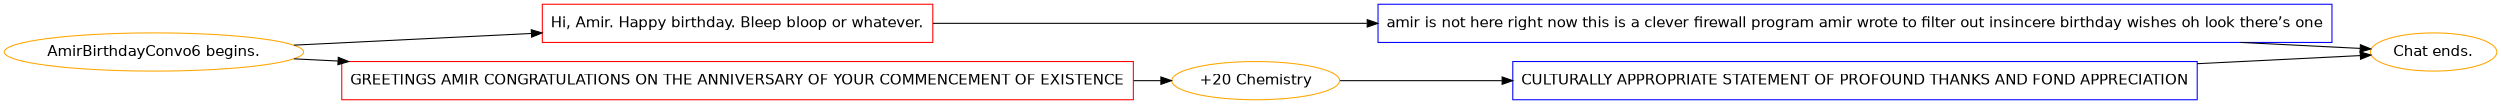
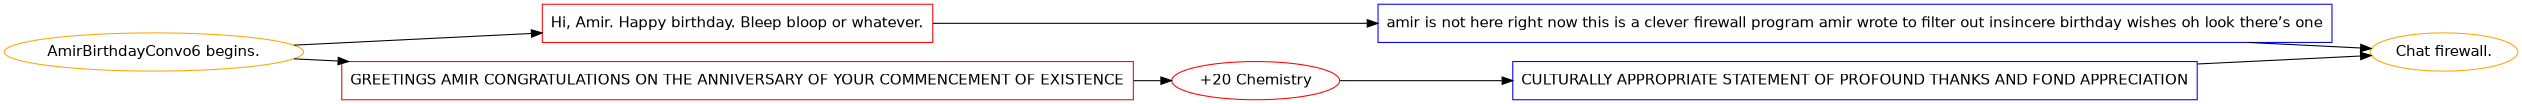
  digraph {
    fontname="DejaVu Sans"
    rankdir=LR
    node [color=orange fontname="DejaVu Sans" shape=box]
    edge [fontname="DejaVu Sans"]
    n1 [label="AmirBirthdayConvo6 begins." shape=""]
    n2 [color=red label="Hi, Amir. Happy birthday. Bleep bloop or whatever."]
    n3 [color=red label="GREETINGS AMIR CONGRATULATIONS ON THE ANNIVERSARY OF YOUR COMMENCEMENT OF EXISTENCE"]
    n4 [color=blue label="amir is not here right now this is a clever firewall program amir wrote to filter out insincere birthday wishes oh look there’s one"]
-   n5 [label="+20 Chemistry" shape=""]
-   "Chat ends." [shape=""]
+   n5 [color=red label="+20 Chemistry" shape=""]
+   "Chat ends." [label="Chat firewall." shape=""]
    n7 [color=blue label="CULTURALLY APPROPRIATE STATEMENT OF PROFOUND THANKS AND FOND APPRECIATION"]
    n1 -> n2
    n1 -> n3
    n2 -> n4
    n3 -> n5
    n4 -> "Chat ends."
    n5 -> n7
    n7 -> "Chat ends."
  }
